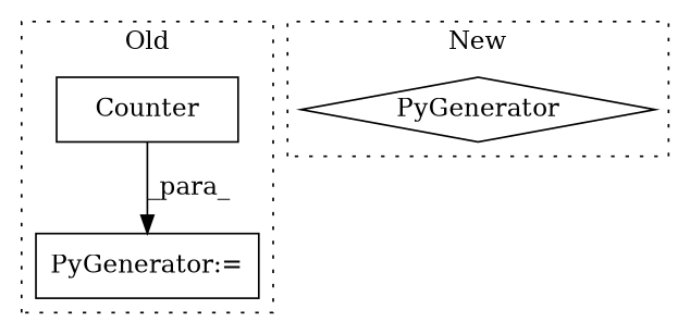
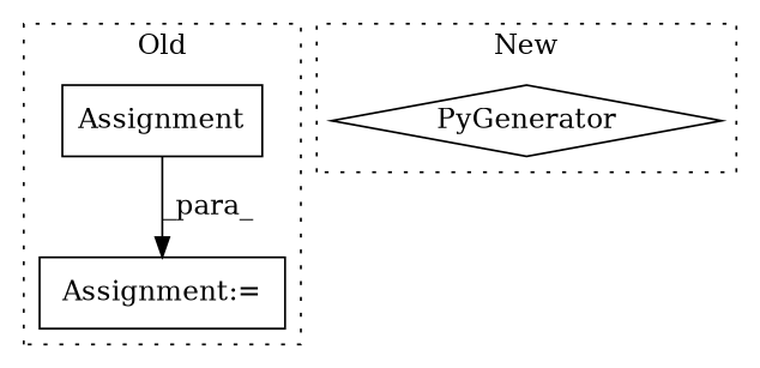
  digraph {
    node [shape=box]
-   n1 [a=32 l=9 label=Counter s=1494]
-   n2 [a=7 l=1 label="PyGenerator:=" s=1481]
+   n1 [a=32 l=9 label=Assignment s=1494]
+   n2 [a=7 l=1 label="Assignment:=" s=1481]
    n3 [a=107 l=194 label=PyGenerator s=1278 shape=diamond]
    subgraph cluster_1 {
      label=Old
      style=dotted
      n1
      n2
    }
    subgraph cluster_2 {
      label=New
      style=dotted
      n3
    }
    n1 -> n2 [label=_para_]
  }
